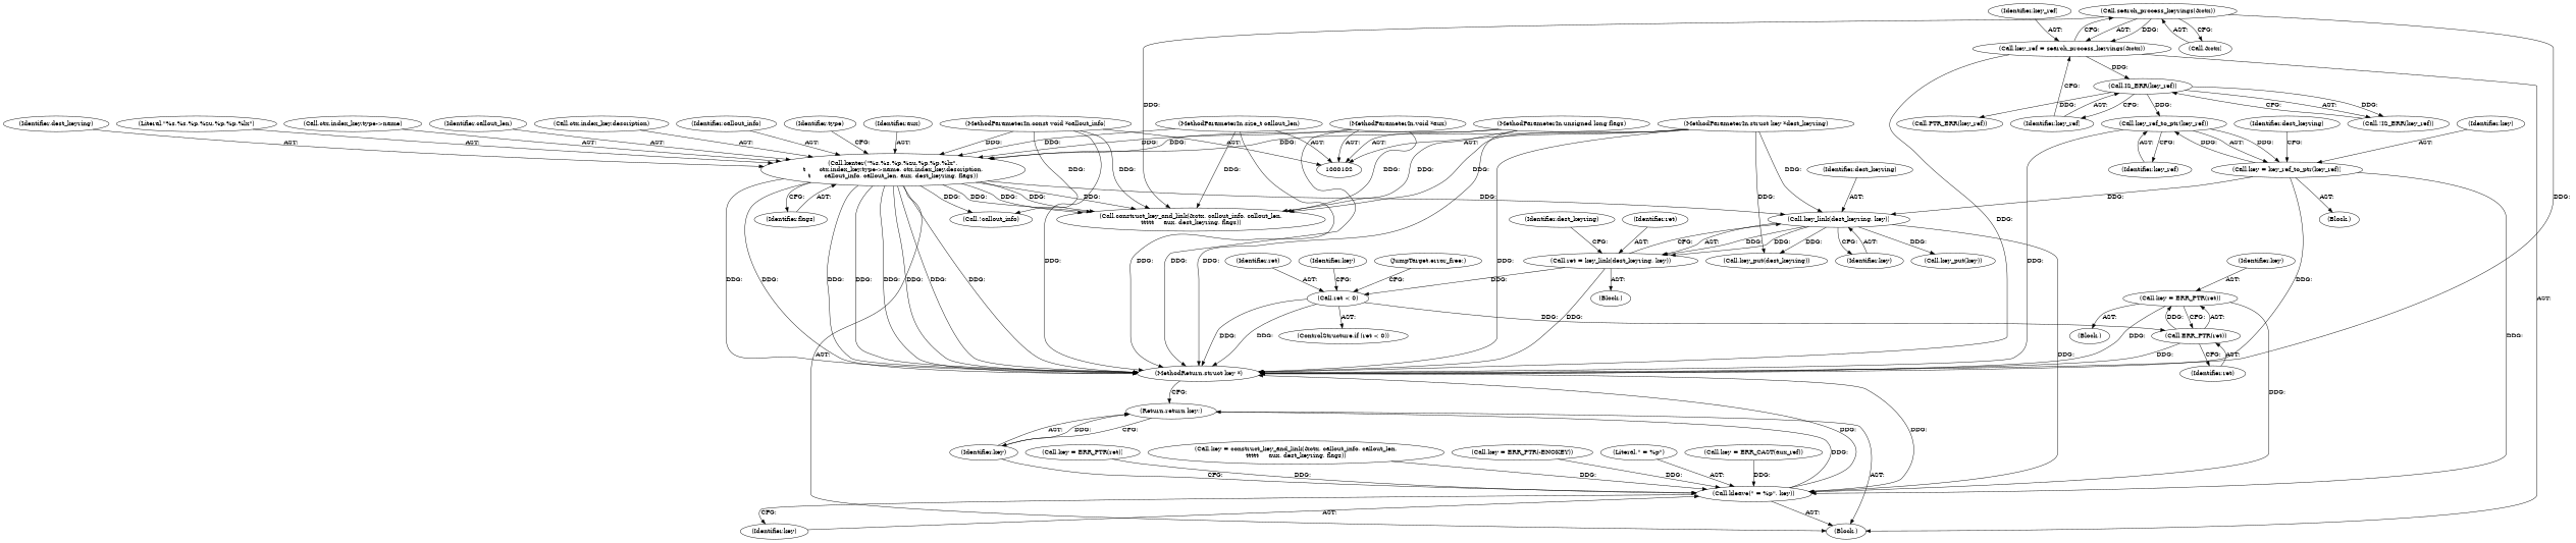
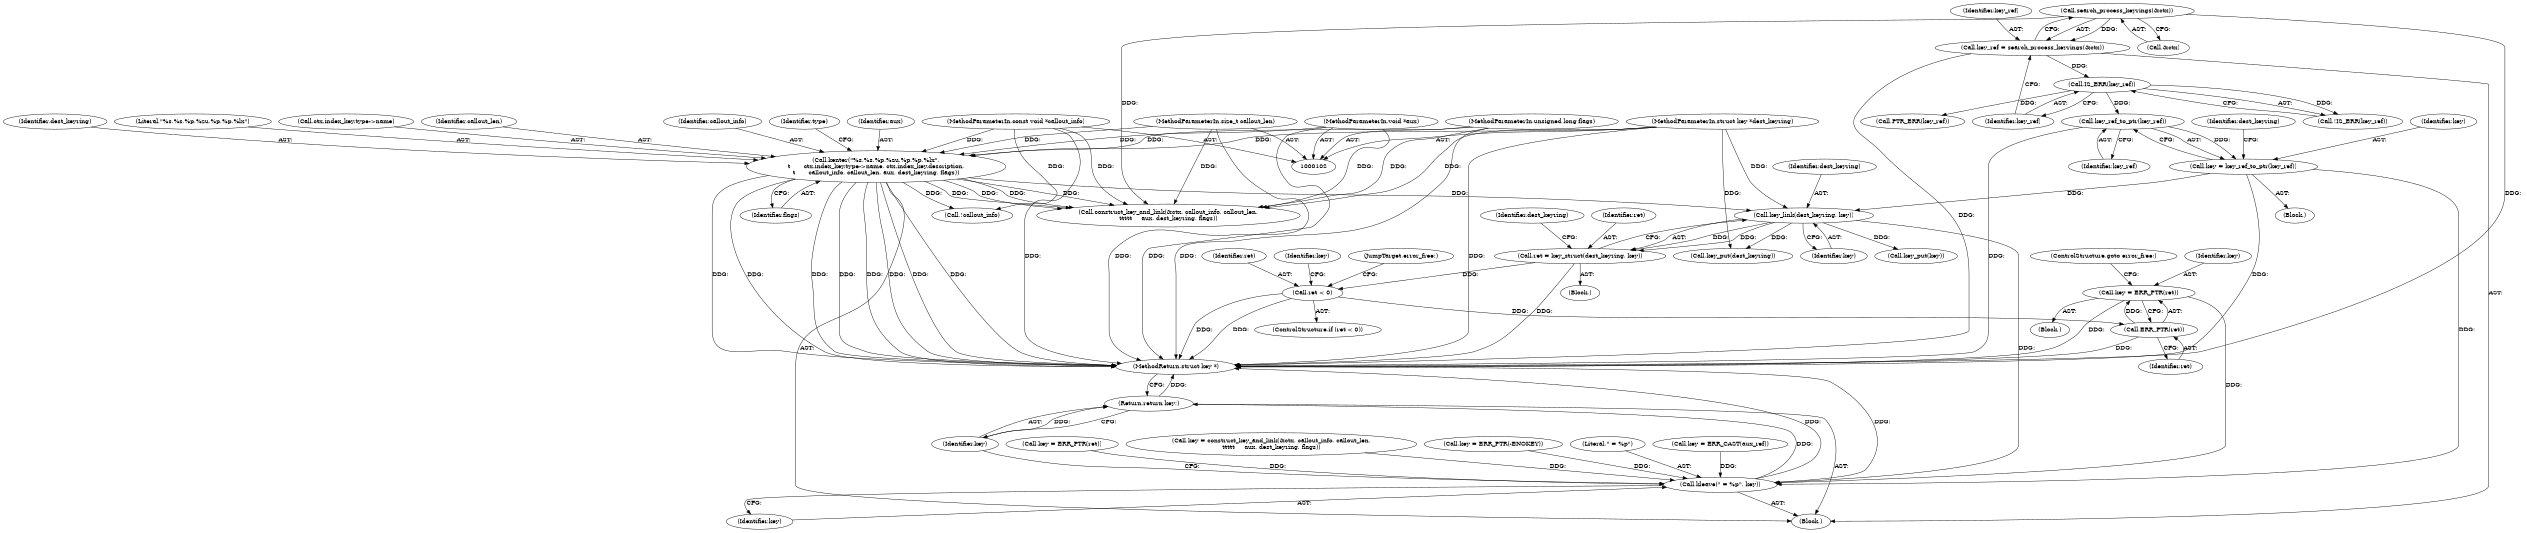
  digraph {
    n1 [label="(Call,key = ERR_PTR(ret))"]
    n2 [label="(Call,ERR_PTR(ret))"]
    n3 [label="(Call,kleave(\" = %p\", key))"]
    n4 [label="(Block,)"]
    n5 [label="(MethodReturn,struct key *)"]
    n6 [label="(Identifier,ret)"]
    n7 [label="(Block,)"]
    n8 [label="(Return,return key;)"]
    n9 [label="(Identifier,key)"]
    n10 [label="(Call,ret < 0)"]
    n11 [label="(ControlStructure,if (ret < 0))"]
-   n12 [label="(Call,ret = key_link(dest_keyring, key))"]
+   n12 [label="(Call,ret = key_struct(dest_keyring, key))"]
    n13 [label="(Call,key_link(dest_keyring, key))"]
    n14 [label="(Block,)"]
    n15 [label="(Identifier,key)"]
    n16 [label="(Call,key_put(key))"]
    n17 [label="(Call,key_put(dest_keyring))"]
    n18 [label="(Call,kenter(\"%s,%s,%p,%zu,%p,%p,%lx\",\n\t       ctx.index_key.type->name, ctx.index_key.description,\n\t       callout_info, callout_len, aux, dest_keyring, flags))"]
    n19 [label="(Identifier,flags)"]
    n20 [label="(Call,construct_key_and_link(&ctx, callout_info, callout_len,\n\t\t\t\t\t     aux, dest_keyring, flags))"]
    n21 [label="(Call,!callout_info)"]
    n22 [label="(MethodParameterIn,const void *callout_info)"]
    1000102
    n24 [label="(MethodParameterIn,size_t callout_len)"]
    n25 [label="(MethodParameterIn,void *aux)"]
    n26 [label="(MethodParameterIn,struct key *dest_keyring)"]
    n27 [label="(MethodParameterIn,unsigned long flags)"]
    n28 [label="(Call,key = key_ref_to_ptr(key_ref))"]
    n29 [label="(Call,key_ref_to_ptr(key_ref))"]
    n30 [label="(Block,)"]
    n31 [label="(Identifier,key_ref)"]
    n32 [label="(Call,IS_ERR(key_ref))"]
    n33 [label="(Call,!IS_ERR(key_ref))"]
    n34 [label="(Call,PTR_ERR(key_ref))"]
    n35 [label="(Identifier,key_ref)"]
    n36 [label="(Call,key_ref = search_process_keyrings(&ctx))"]
    n37 [label="(Call,search_process_keyrings(&ctx))"]
    n38 [label="(Call,&ctx)"]
    n39 [label="(Identifier,key)"]
-   n40 [label="(Call,ctx.index_key.description)"]
    n41 [label="(Identifier,dest_keyring)"]
    n42 [label="(Call,key = ERR_PTR(ret))"]
    n43 [label="(Identifier,key)"]
    n44 [label="(Identifier,callout_info)"]
    n45 [label="(Identifier,key)"]
    n46 [label="(Identifier,ret)"]
+   n47 [label="(ControlStructure,goto error_free;)"]
    n48 [label="(Identifier,key_ref)"]
    n49 [label="(Call,key = construct_key_and_link(&ctx, callout_info, callout_len,\n\t\t\t\t\t     aux, dest_keyring, flags))"]
    n50 [label="(Identifier,dest_keyring)"]
    n51 [label="(JumpTarget,error_free:)"]
    n52 [label="(Identifier,type)"]
    n53 [label="(Identifier,aux)"]
    n54 [label="(Identifier,key)"]
    n55 [label="(Identifier,dest_keyring)"]
    n56 [label="(Literal,\"%s,%s,%p,%zu,%p,%p,%lx\")"]
    n57 [label="(Identifier,dest_keyring)"]
    n58 [label="(Call,key = ERR_PTR(-ENOKEY))"]
    n59 [label="(Literal,\" = %p\")"]
    n60 [label="(Call,ctx.index_key.type->name)"]
    n61 [label="(Call,key = ERR_CAST(aux_ref))"]
    n62 [label="(Identifier,callout_len)"]
    n63 [label="(Identifier,ret)"]
    n1 -> n2 [label="CFG: "]
    n1 -> n3 [label="DDG: "]
    n1 -> n4 [label="AST: "]
    n1 -> n5 [label="DDG: "]
    n2 -> n1 [label="AST: "]
    n2 -> n1 [label="DDG: "]
    n2 -> n5 [label="DDG: "]
    n2 -> n6 [label="CFG: "]
    n3 -> n5 [label="DDG: "]
    n3 -> n5 [label="DDG: "]
    n3 -> n7 [label="AST: "]
    n3 -> n8 [label="DDG: "]
    n3 -> n9 [label="CFG: "]
    n5 -> n8 [label="CFG: "]
    n6 -> n2 [label="AST: "]
+   n8 -> n5 [label="DDG: "]
    n8 -> n7 [label="AST: "]
    n8 -> n39 [label="CFG: "]
    n9 -> n3 [label="AST: "]
    n10 -> n2 [label="DDG: "]
    n10 -> n5 [label="DDG: "]
    n10 -> n5 [label="DDG: "]
    n10 -> n11 [label="AST: "]
    n12 -> n5 [label="DDG: "]
    n12 -> n10 [label="DDG: "]
    n12 -> n13 [label="CFG: "]
    n12 -> n14 [label="AST: "]
    n13 -> n3 [label="DDG: "]
    n13 -> n12 [label="AST: "]
    n13 -> n12 [label="DDG: "]
    n13 -> n12 [label="DDG: "]
    n13 -> n15 [label="CFG: "]
    n13 -> n16 [label="DDG: "]
    n13 -> n17 [label="DDG: "]
    n15 -> n13 [label="AST: "]
    n18 -> n5 [label="DDG: "]
    n18 -> n5 [label="DDG: "]
    n18 -> n5 [label="DDG: "]
    n18 -> n5 [label="DDG: "]
    n18 -> n5 [label="DDG: "]
    n18 -> n5 [label="DDG: "]
    n18 -> n5 [label="DDG: "]
    n18 -> n5 [label="DDG: "]
    n18 -> n7 [label="AST: "]
    n18 -> n13 [label="DDG: "]
    n18 -> n19 [label="CFG: "]
    n18 -> n20 [label="DDG: "]
    n18 -> n20 [label="DDG: "]
    n18 -> n20 [label="DDG: "]
    n18 -> n20 [label="DDG: "]
    n18 -> n21 [label="DDG: "]
    n19 -> n18 [label="AST: "]
    n22 -> n5 [label="DDG: "]
    n22 -> n18 [label="DDG: "]
    n22 -> n20 [label="DDG: "]
    n22 -> n21 [label="DDG: "]
    n22 -> 1000102 [label="AST: "]
    n24 -> n5 [label="DDG: "]
    n24 -> n18 [label="DDG: "]
    n24 -> n20 [label="DDG: "]
    n24 -> 1000102 [label="AST: "]
    n25 -> n5 [label="DDG: "]
    n25 -> n18 [label="DDG: "]
    n25 -> n20 [label="DDG: "]
    n25 -> 1000102 [label="AST: "]
    n26 -> n5 [label="DDG: "]
    n26 -> n13 [label="DDG: "]
    n26 -> n17 [label="DDG: "]
    n26 -> n18 [label="DDG: "]
    n26 -> n20 [label="DDG: "]
    n26 -> 1000102 [label="AST: "]
    n27 -> n5 [label="DDG: "]
    n27 -> n18 [label="DDG: "]
    n27 -> n20 [label="DDG: "]
    n27 -> 1000102 [label="AST: "]
    n28 -> n3 [label="DDG: "]
    n28 -> n5 [label="DDG: "]
    n28 -> n13 [label="DDG: "]
-   n28 -> n29 [label="DDG: "]
+   n28 -> n29 [label="CFG: "]
    n28 -> n30 [label="AST: "]
    n29 -> n5 [label="DDG: "]
    n29 -> n28 [label="AST: "]
    n29 -> n28 [label="DDG: "]
    n29 -> n31 [label="CFG: "]
    n31 -> n29 [label="AST: "]
    n32 -> n29 [label="DDG: "]
    n32 -> n33 [label="AST: "]
    n32 -> n33 [label="DDG: "]
    n32 -> n34 [label="DDG: "]
    n32 -> n35 [label="CFG: "]
    n33 -> n32 [label="CFG: "]
    n35 -> n32 [label="AST: "]
    n35 -> n36 [label="CFG: "]
    n36 -> n5 [label="DDG: "]
    n36 -> n7 [label="AST: "]
    n36 -> n32 [label="DDG: "]
    n36 -> n37 [label="CFG: "]
    n37 -> n5 [label="DDG: "]
    n37 -> n20 [label="DDG: "]
    n37 -> n36 [label="AST: "]
    n37 -> n36 [label="DDG: "]
    n37 -> n38 [label="CFG: "]
    n38 -> n37 [label="AST: "]
    n39 -> n3 [label="CFG: "]
    n39 -> n8 [label="AST: "]
    n39 -> n8 [label="DDG: "]
-   n40 -> n18 [label="AST: "]
    n41 -> n28 [label="CFG: "]
    n42 -> n3 [label="DDG: "]
    n43 -> n28 [label="AST: "]
    n44 -> n18 [label="AST: "]
    n45 -> n10 [label="CFG: "]
    n46 -> n12 [label="AST: "]
+   n47 -> n1 [label="CFG: "]
    n48 -> n36 [label="AST: "]
    n49 -> n3 [label="DDG: "]
    n50 -> n12 [label="CFG: "]
    n51 -> n10 [label="CFG: "]
    n52 -> n18 [label="CFG: "]
    n53 -> n18 [label="AST: "]
    n54 -> n1 [label="AST: "]
    n55 -> n18 [label="AST: "]
    n56 -> n18 [label="AST: "]
    n57 -> n13 [label="AST: "]
    n58 -> n3 [label="DDG: "]
    n59 -> n3 [label="AST: "]
    n60 -> n18 [label="AST: "]
    n61 -> n3 [label="DDG: "]
    n62 -> n18 [label="AST: "]
    n63 -> n10 [label="AST: "]
  }
